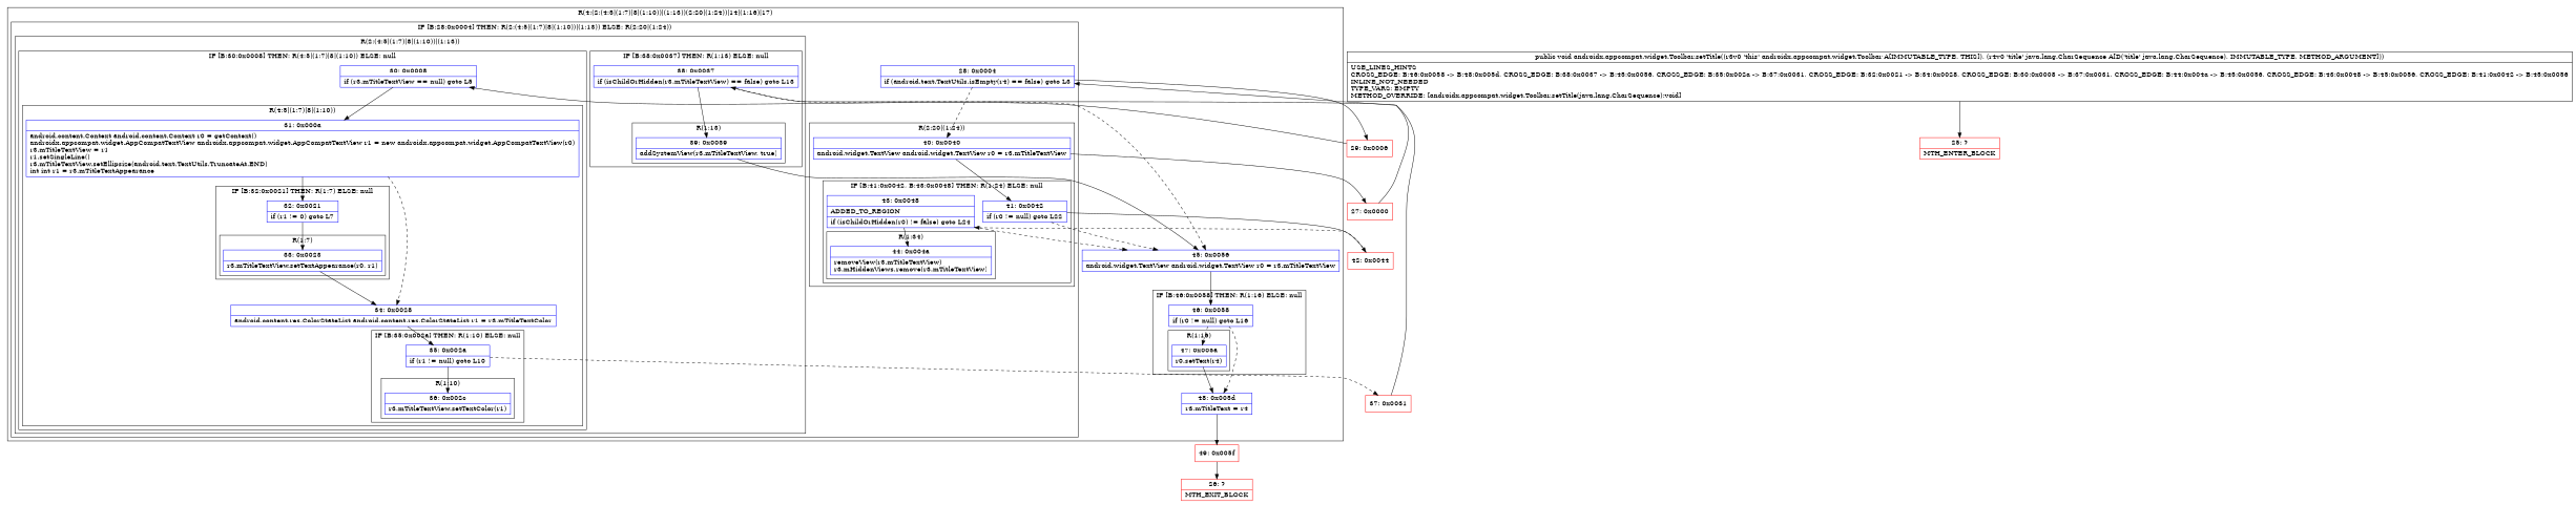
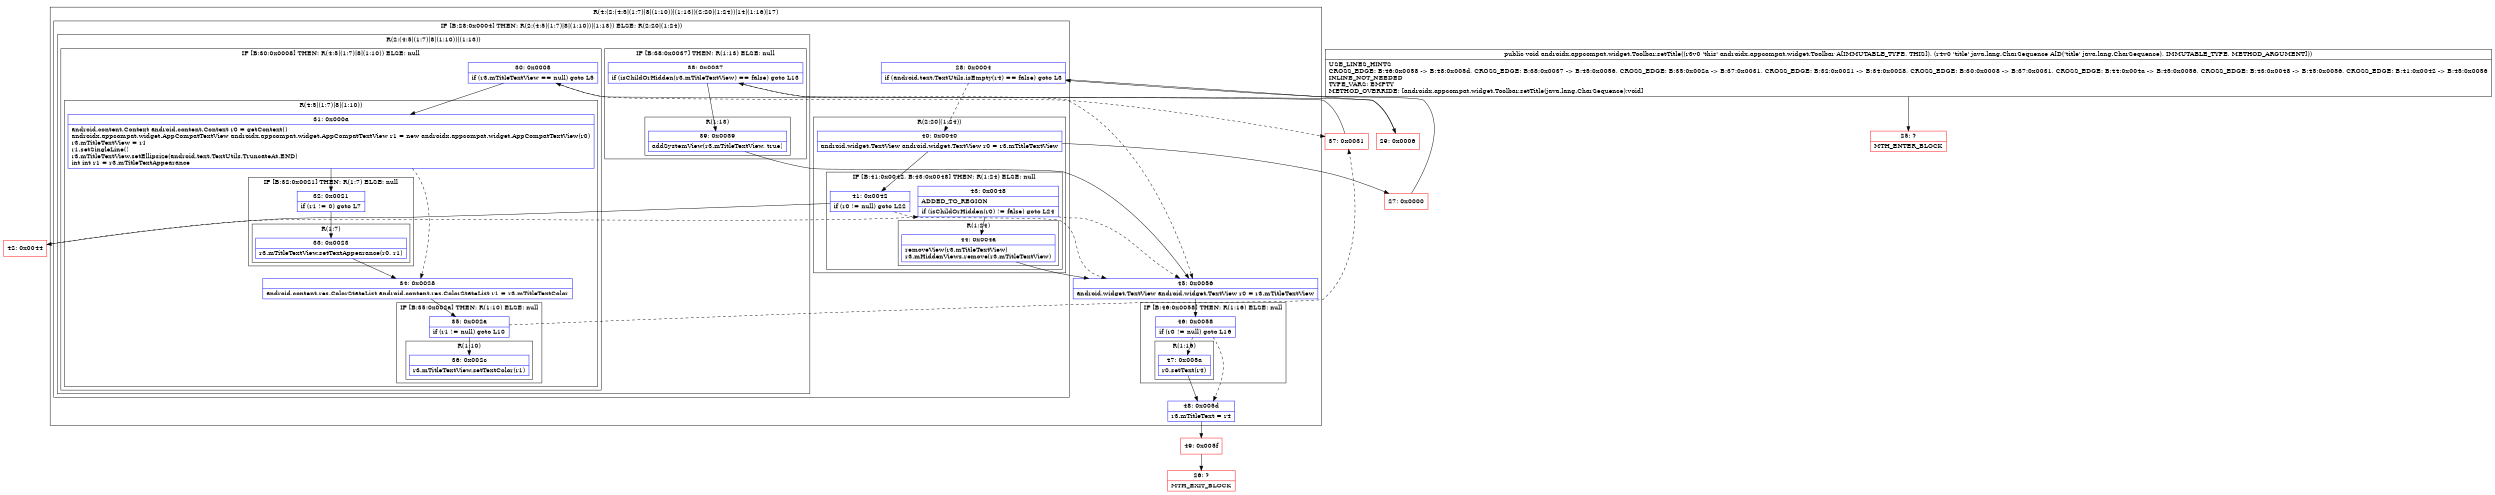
  digraph {
    node [color=blue shape=record]
    n1 [label="{33\:\ 0x0023|r3.mTitleTextView.setTextAppearance(r0, r1)\l}"]
    n2 [label="{32\:\ 0x0021|if (r1 != 0) goto L7\l}"]
    n3 [label="{36\:\ 0x002c|r3.mTitleTextView.setTextColor(r1)\l}"]
    n4 [label="{35\:\ 0x002a|if (r1 != null) goto L10\l}"]
    n5 [label="{31\:\ 0x000a|android.content.Context android.content.Context r0 = getContext()\landroidx.appcompat.widget.AppCompatTextView androidx.appcompat.widget.AppCompatTextView r1 = new androidx.appcompat.widget.AppCompatTextView(r0)\lr3.mTitleTextView = r1\lr1.setSingleLine()\lr3.mTitleTextView.setEllipsize(android.text.TextUtils.TruncateAt.END)\lint int r1 = r3.mTitleTextAppearance\l}"]
    n6 [label="{34\:\ 0x0028|android.content.res.ColorStateList android.content.res.ColorStateList r1 = r3.mTitleTextColor\l}"]
    n7 [label="{30\:\ 0x0008|if (r3.mTitleTextView == null) goto L5\l}"]
    n8 [label="{39\:\ 0x0039|addSystemView(r3.mTitleTextView, true)\l}"]
    n9 [label="{38\:\ 0x0037|if (isChildOrHidden(r3.mTitleTextView) == false) goto L13\l}"]
    n10 [label="{44\:\ 0x004a|removeView(r3.mTitleTextView)\lr3.mHiddenViews.remove(r3.mTitleTextView)\l}"]
    n11 [label="{41\:\ 0x0042|if (r0 != null) goto L22\l}"]
    n12 [label="{43\:\ 0x0048|ADDED_TO_REGION\l|if (isChildOrHidden(r0) != false) goto L24\l}"]
    n13 [label="{40\:\ 0x0040|android.widget.TextView android.widget.TextView r0 = r3.mTitleTextView\l}"]
    n14 [label="{28\:\ 0x0004|if (android.text.TextUtils.isEmpty(r4) == false) goto L3\l}"]
    n15 [label="{47\:\ 0x005a|r0.setText(r4)\l}"]
    n16 [label="{46\:\ 0x0058|if (r0 != null) goto L16\l}"]
    n17 [label="{45\:\ 0x0056|android.widget.TextView android.widget.TextView r0 = r3.mTitleTextView\l}"]
    n18 [label="{48\:\ 0x005d|r3.mTitleText = r4\l}"]
    n19 [color=red label="{37\:\ 0x0031}"]
    n20 [color=red label="{42\:\ 0x0044}"]
    n21 [color=red label="{27\:\ 0x0000}"]
    n22 [color=red label="{29\:\ 0x0006}"]
    n23 [color=red label="{49\:\ 0x005f}"]
    n24 [color=red label="{26\:\ ?|MTH_EXIT_BLOCK\l}"]
    n25 [color=red label="{25\:\ ?|MTH_ENTER_BLOCK\l}"]
    n26 [label="{public void androidx.appcompat.widget.Toolbar.setTitle((r3v0 'this' androidx.appcompat.widget.Toolbar A[IMMUTABLE_TYPE, THIS]), (r4v0 'title' java.lang.CharSequence A[D('title' java.lang.CharSequence), IMMUTABLE_TYPE, METHOD_ARGUMENT]))  | USE_LINES_HINTS\lCROSS_EDGE: B:46:0x0058 \-\> B:48:0x005d, CROSS_EDGE: B:38:0x0037 \-\> B:45:0x0056, CROSS_EDGE: B:35:0x002a \-\> B:37:0x0031, CROSS_EDGE: B:32:0x0021 \-\> B:34:0x0028, CROSS_EDGE: B:30:0x0008 \-\> B:37:0x0031, CROSS_EDGE: B:44:0x004a \-\> B:45:0x0056, CROSS_EDGE: B:43:0x0048 \-\> B:45:0x0056, CROSS_EDGE: B:41:0x0042 \-\> B:45:0x0056\lINLINE_NOT_NEEDED\lTYPE_VARS: EMPTY\lMETHOD_OVERRIDE: [androidx.appcompat.widget.Toolbar.setTitle(java.lang.CharSequence):void]\l}" color=""]
    subgraph cluster_1 {
      label="R(4:(2:(4:5|(1:7)|8|(1:10))|(1:13))(2:20|(1:24))|14|(1:16)|17)"
      n17
      n18
      subgraph cluster_2 {
        label="IF [B:28:0x0004] THEN: R(2:(4:5|(1:7)|8|(1:10))|(1:13)) ELSE: R(2:20|(1:24))"
        n14
        subgraph cluster_3 {
          label="R(2:(4:5|(1:7)|8|(1:10))|(1:13))"
          subgraph cluster_4 {
            label="IF [B:30:0x0008] THEN: R(4:5|(1:7)|8|(1:10)) ELSE: null"
            n7
            subgraph cluster_5 {
              label="R(4:5|(1:7)|8|(1:10))"
              n5
              n6
              subgraph cluster_6 {
                label="IF [B:32:0x0021] THEN: R(1:7) ELSE: null"
                n2
                subgraph cluster_7 {
                  label="R(1:7)"
                  n1
                }
              }
              subgraph cluster_8 {
                label="IF [B:35:0x002a] THEN: R(1:10) ELSE: null"
                n4
                subgraph cluster_9 {
                  label="R(1:10)"
                  n3
                }
              }
            }
          }
          subgraph cluster_10 {
            label="IF [B:38:0x0037] THEN: R(1:13) ELSE: null"
            n9
            subgraph cluster_11 {
              label="R(1:13)"
              n8
            }
          }
        }
        subgraph cluster_12 {
          label="R(2:20|(1:24))"
          n13
          subgraph cluster_13 {
            label="IF [B:41:0x0042, B:43:0x0048] THEN: R(1:24) ELSE: null"
            n11
            n12
            subgraph cluster_14 {
-             label="R(1:34)"
+             label="R(1:24)"
              n10
            }
          }
        }
      }
      subgraph cluster_15 {
        label="IF [B:46:0x0058] THEN: R(1:16) ELSE: null"
        n16
        subgraph cluster_16 {
          label="R(1:16)"
          n15
        }
      }
    }
    n1 -> n6
    n2 -> n1
    n4 -> n3
    n4 -> n19 [style=dashed]
    n5 -> n2
    n5 -> n6 [style=dashed]
    n6 -> n4
    n7 -> n5
+   n7 -> n19 [style=dashed]
    n8 -> n17
    n9 -> n8
    n9 -> n17 [style=dashed]
+   n10 -> n17
    n11 -> n17 [style=dashed]
    n11 -> n20
    n12 -> n10
    n12 -> n17 [style=dashed]
    n13 -> n11
    n13 -> n21
    n14 -> n13 [style=dashed]
    n14 -> n22
    n15 -> n18
    n16 -> n15 [style=dashed]
    n16 -> n18 [style=dashed]
    n17 -> n16
    n18 -> n23
    n19 -> n9
    n20 -> n12 [style=dashed]
    n21 -> n14
    n22 -> n7
    n23 -> n24
    n26 -> n25
  }
